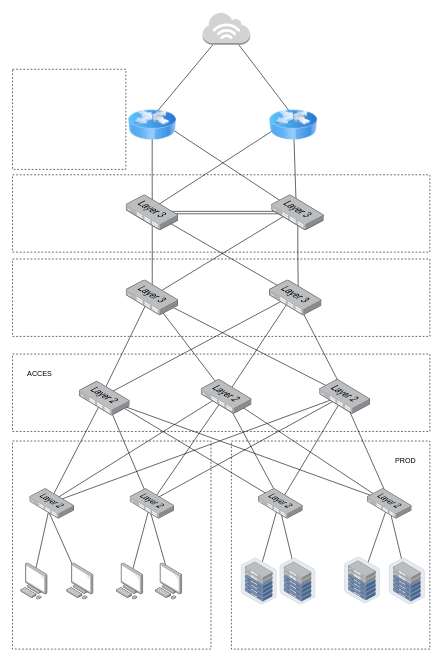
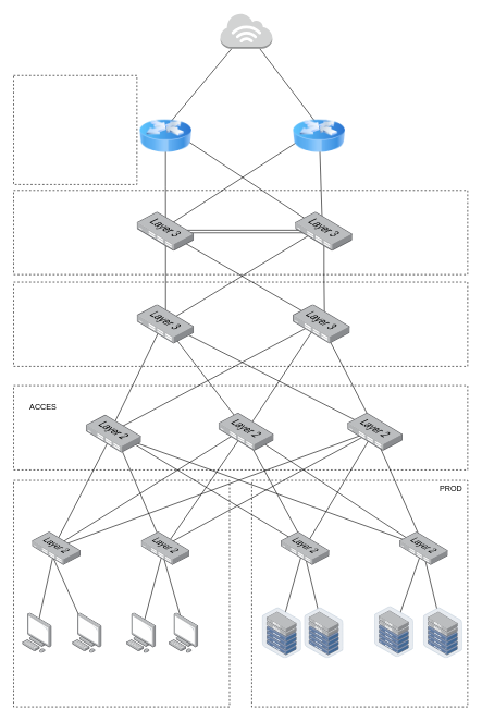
  <mxCell id="0" />
  <mxCell id="1" parent="0" />
  <mxCell id="2" value="" style="rounded=0;orthogonalLoop=1;jettySize=auto;html=1;endArrow=none;endFill=0;entryX=0.47;entryY=0.431;entryDx=0;entryDy=0;entryPerimeter=0;exitX=0.433;exitY=0.527;exitDx=0;exitDy=0;exitPerimeter=0;" parent="1" source="65" target="59" edge="1"><mxGeometry relative="1" as="geometry" /></mxCell>
  <mxCell id="3" value="" style="rounded=0;orthogonalLoop=1;jettySize=auto;html=1;endArrow=none;endFill=0;entryX=0.457;entryY=0.5;entryDx=0;entryDy=0;entryPerimeter=0;exitX=0.5;exitY=0.527;exitDx=0;exitDy=0;exitPerimeter=0;" parent="1" source="66" target="59" edge="1"><mxGeometry relative="1" as="geometry" /></mxCell>
  <mxCell id="4" value="" style="rounded=0;orthogonalLoop=1;jettySize=auto;html=1;endArrow=none;endFill=0;entryX=0.5;entryY=0.392;entryDx=0;entryDy=0;entryPerimeter=0;exitX=0.533;exitY=0.41;exitDx=0;exitDy=0;exitPerimeter=0;" parent="1" source="67" target="60" edge="1"><mxGeometry relative="1" as="geometry" /></mxCell>
  <mxCell id="5" value="" style="rounded=0;orthogonalLoop=1;jettySize=auto;html=1;endArrow=none;endFill=0;exitX=0.5;exitY=0.514;exitDx=0;exitDy=0;exitPerimeter=0;" parent="1" source="68" edge="1"><mxGeometry relative="1" as="geometry"><mxPoint x="647" y="841" as="targetPoint" /></mxGeometry></mxCell>
  <mxCell id="6" style="rounded=0;orthogonalLoop=1;jettySize=auto;html=1;endArrow=none;endFill=0;exitX=0.462;exitY=0.451;exitDx=0;exitDy=0;exitPerimeter=0;entryX=0.467;entryY=0.397;entryDx=0;entryDy=0;entryPerimeter=0;" parent="1" source="55" target="47" edge="1"><mxGeometry relative="1" as="geometry" /></mxCell>
  <mxCell id="7" style="rounded=0;orthogonalLoop=1;jettySize=auto;html=1;endArrow=none;endFill=0;entryX=0.5;entryY=0.448;entryDx=0;entryDy=0;entryPerimeter=0;exitX=0.435;exitY=0.5;exitDx=0;exitDy=0;exitPerimeter=0;" parent="1" source="55" target="46" edge="1"><mxGeometry relative="1" as="geometry" /></mxCell>
  <mxCell id="8" style="rounded=0;orthogonalLoop=1;jettySize=auto;html=1;endArrow=none;endFill=0;exitX=0.5;exitY=0.431;exitDx=0;exitDy=0;exitPerimeter=0;entryX=0.5;entryY=0.414;entryDx=0;entryDy=0;entryPerimeter=0;" parent="1" source="58" target="47" edge="1"><mxGeometry relative="1" as="geometry" /></mxCell>
  <mxCell id="9" style="rounded=0;orthogonalLoop=1;jettySize=auto;html=1;endArrow=none;endFill=0;exitX=0.46;exitY=0.431;exitDx=0;exitDy=0;exitPerimeter=0;entryX=0.5;entryY=0.448;entryDx=0;entryDy=0;entryPerimeter=0;" parent="1" source="58" target="46" edge="1"><mxGeometry relative="1" as="geometry" /></mxCell>
  <mxCell id="10" style="rounded=0;orthogonalLoop=1;jettySize=auto;html=1;endArrow=none;endFill=0;entryX=0.459;entryY=0.5;entryDx=0;entryDy=0;entryPerimeter=0;exitX=0.5;exitY=0.451;exitDx=0;exitDy=0;exitPerimeter=0;" parent="1" source="60" target="45" edge="1"><mxGeometry relative="1" as="geometry" /></mxCell>
  <mxCell id="11" style="rounded=0;orthogonalLoop=1;jettySize=auto;html=1;endArrow=none;endFill=0;entryX=0.5;entryY=0.5;entryDx=0;entryDy=0;entryPerimeter=0;exitX=0.475;exitY=0.5;exitDx=0;exitDy=0;exitPerimeter=0;" parent="1" source="60" target="47" edge="1"><mxGeometry relative="1" as="geometry" /></mxCell>
  <mxCell id="12" style="rounded=0;orthogonalLoop=1;jettySize=auto;html=1;endArrow=none;endFill=0;entryX=0.432;entryY=0.448;entryDx=0;entryDy=0;entryPerimeter=0;exitX=0.5;exitY=0.431;exitDx=0;exitDy=0;exitPerimeter=0;" parent="1" source="59" target="47" edge="1"><mxGeometry relative="1" as="geometry" /></mxCell>
  <mxCell id="13" style="rounded=0;orthogonalLoop=1;jettySize=auto;html=1;endArrow=none;endFill=0;entryX=0.471;entryY=0.414;entryDx=0;entryDy=0;entryPerimeter=0;exitX=0.5;exitY=0.451;exitDx=0;exitDy=0;exitPerimeter=0;" parent="1" source="59" target="45" edge="1"><mxGeometry relative="1" as="geometry" /></mxCell>
  <mxCell id="14" style="rounded=0;orthogonalLoop=1;jettySize=auto;html=1;endArrow=none;endFill=0;entryX=0.449;entryY=0.448;entryDx=0;entryDy=0;entryPerimeter=0;exitX=0.5;exitY=0.431;exitDx=0;exitDy=0;exitPerimeter=0;" parent="1" source="60" target="46" edge="1"><mxGeometry relative="1" as="geometry" /></mxCell>
  <mxCell id="15" style="rounded=0;orthogonalLoop=1;jettySize=auto;html=1;endArrow=none;endFill=0;entryX=0.5;entryY=0.431;entryDx=0;entryDy=0;entryPerimeter=0;exitX=0.5;exitY=0.431;exitDx=0;exitDy=0;exitPerimeter=0;" parent="1" source="59" target="46" edge="1"><mxGeometry relative="1" as="geometry" /></mxCell>
  <mxCell id="16" style="rounded=0;orthogonalLoop=1;jettySize=auto;html=1;endArrow=none;endFill=0;entryX=0.5;entryY=0.431;entryDx=0;entryDy=0;entryPerimeter=0;exitX=0.446;exitY=0.451;exitDx=0;exitDy=0;exitPerimeter=0;" parent="1" source="58" target="45" edge="1"><mxGeometry relative="1" as="geometry" /></mxCell>
  <mxCell id="17" style="rounded=0;orthogonalLoop=1;jettySize=auto;html=1;endArrow=none;endFill=0;entryX=0.477;entryY=0.45;entryDx=0;entryDy=0;entryPerimeter=0;exitX=0.5;exitY=0.431;exitDx=0;exitDy=0;exitPerimeter=0;" parent="1" source="46" target="43" edge="1"><mxGeometry relative="1" as="geometry" /></mxCell>
  <mxCell id="18" style="rounded=0;orthogonalLoop=1;jettySize=auto;html=1;endArrow=none;endFill=0;entryX=0.466;entryY=0.45;entryDx=0;entryDy=0;entryPerimeter=0;exitX=0.466;exitY=0.431;exitDx=0;exitDy=0;exitPerimeter=0;" parent="1" source="46" target="41" edge="1"><mxGeometry relative="1" as="geometry" /></mxCell>
  <mxCell id="19" style="rounded=0;orthogonalLoop=1;jettySize=auto;html=1;endArrow=none;endFill=0;exitX=0.467;exitY=0.414;exitDx=0;exitDy=0;exitPerimeter=0;entryX=0.466;entryY=0.467;entryDx=0;entryDy=0;entryPerimeter=0;" parent="1" source="47" target="41" edge="1"><mxGeometry relative="1" as="geometry" /></mxCell>
  <mxCell id="20" style="rounded=0;orthogonalLoop=1;jettySize=auto;html=1;endArrow=none;endFill=0;entryX=0.443;entryY=0.433;entryDx=0;entryDy=0;entryPerimeter=0;exitX=0.485;exitY=0.431;exitDx=0;exitDy=0;exitPerimeter=0;" parent="1" source="45" target="43" edge="1"><mxGeometry relative="1" as="geometry" /></mxCell>
  <mxCell id="21" style="rounded=0;orthogonalLoop=1;jettySize=auto;html=1;endArrow=none;endFill=0;exitX=0.425;exitY=0.466;exitDx=0;exitDy=0;exitPerimeter=0;entryX=0.454;entryY=0.467;entryDx=0;entryDy=0;entryPerimeter=0;" parent="1" source="45" target="41" edge="1"><mxGeometry relative="1" as="geometry" /></mxCell>
  <mxCell id="22" style="rounded=0;orthogonalLoop=1;jettySize=auto;html=1;entryX=0.454;entryY=0.417;entryDx=0;entryDy=0;entryPerimeter=0;endArrow=none;endFill=0;exitX=0.5;exitY=0.466;exitDx=0;exitDy=0;exitPerimeter=0;" parent="1" source="47" target="43" edge="1"><mxGeometry relative="1" as="geometry" /></mxCell>
  <mxCell id="23" style="rounded=0;orthogonalLoop=1;jettySize=auto;html=1;entryX=0.546;entryY=0.417;entryDx=0;entryDy=0;entryPerimeter=0;endArrow=none;endFill=0;exitX=0.423;exitY=0.433;exitDx=0;exitDy=0;exitPerimeter=0;" parent="1" source="42" target="41" edge="1"><mxGeometry relative="1" as="geometry" /></mxCell>
  <mxCell id="24" style="rounded=0;orthogonalLoop=1;jettySize=auto;html=1;entryX=0.489;entryY=0.5;entryDx=0;entryDy=0;entryPerimeter=0;endArrow=none;endFill=0;exitX=0.5;exitY=0.45;exitDx=0;exitDy=0;exitPerimeter=0;" parent="1" source="43" target="40" edge="1"><mxGeometry relative="1" as="geometry" /></mxCell>
  <mxCell id="25" style="edgeStyle=orthogonalEdgeStyle;rounded=0;orthogonalLoop=1;jettySize=auto;html=1;entryX=0.552;entryY=0.417;entryDx=0;entryDy=0;entryPerimeter=0;endArrow=none;endFill=0;exitX=0.5;exitY=0.417;exitDx=0;exitDy=0;exitPerimeter=0;" parent="1" source="42" target="43" edge="1"><mxGeometry relative="1" as="geometry" /></mxCell>
  <mxCell id="26" value="" style="rounded=0;whiteSpace=wrap;html=1;fillColor=none;dashed=1;" parent="1" vertex="1"><mxGeometry x="20" y="291" width="696" height="129" as="geometry" /></mxCell>
  <mxCell id="27" style="rounded=0;orthogonalLoop=1;jettySize=auto;html=1;entryX=0.525;entryY=0.325;entryDx=0;entryDy=0;endArrow=none;endFill=0;entryPerimeter=0;exitX=0.523;exitY=0.367;exitDx=0;exitDy=0;exitPerimeter=0;" parent="1" source="40" target="37" edge="1"><mxGeometry relative="1" as="geometry" /></mxCell>
  <mxCell id="28" style="rounded=0;orthogonalLoop=1;jettySize=auto;html=1;entryX=0.513;entryY=0.325;entryDx=0;entryDy=0;endArrow=none;endFill=0;entryPerimeter=0;exitX=0.423;exitY=0.417;exitDx=0;exitDy=0;exitPerimeter=0;" parent="1" source="42" target="35" edge="1"><mxGeometry relative="1" as="geometry" /></mxCell>
  <mxCell id="29" value="" style="rounded=0;whiteSpace=wrap;html=1;fillColor=none;dashed=1;" parent="1" vertex="1"><mxGeometry x="20" y="590" width="696" height="129" as="geometry" /></mxCell>
  <mxCell id="30" value="" style="rounded=0;whiteSpace=wrap;html=1;fillColor=none;dashed=1;" parent="1" vertex="1"><mxGeometry x="20" y="431.5" width="696" height="129" as="geometry" /></mxCell>
  <mxCell id="31" style="rounded=0;orthogonalLoop=1;jettySize=auto;html=1;endArrow=none;endFill=0;entryX=0.513;entryY=0.325;entryDx=0;entryDy=0;entryPerimeter=0;" parent="1" source="33" target="35" edge="1"><mxGeometry relative="1" as="geometry"><mxPoint x="279" y="162" as="targetPoint" /></mxGeometry></mxCell>
  <mxCell id="32" style="rounded=0;orthogonalLoop=1;jettySize=auto;html=1;endArrow=none;endFill=0;entryX=0.513;entryY=0.337;entryDx=0;entryDy=0;entryPerimeter=0;" parent="1" source="33" target="37" edge="1"><mxGeometry relative="1" as="geometry" /></mxCell>
  <mxCell id="33" value="" style="outlineConnect=0;dashed=0;verticalLabelPosition=bottom;verticalAlign=top;align=center;html=1;shape=mxgraph.aws3.internet_3;fillColor=#D2D3D3;gradientColor=none;" parent="1" vertex="1"><mxGeometry x="337" y="20" width="79.5" height="54" as="geometry" /></mxCell>
  <mxCell id="34" style="edgeStyle=orthogonalEdgeStyle;rounded=0;orthogonalLoop=1;jettySize=auto;html=1;endArrow=none;endFill=0;exitX=0.499;exitY=0.325;exitDx=0;exitDy=0;exitPerimeter=0;entryX=0.5;entryY=0.367;entryDx=0;entryDy=0;entryPerimeter=0;" parent="1" source="35" target="40" edge="1"><mxGeometry relative="1" as="geometry" /></mxCell>
  <mxCell id="35" value="" style="image;html=1;image=img/lib/clip_art/networking/Router_Icon_128x128.png" parent="1" vertex="1"><mxGeometry x="213" y="168" width="80" height="80" as="geometry" /></mxCell>
  <mxCell id="36" style="rounded=0;orthogonalLoop=1;jettySize=auto;html=1;entryX=0.471;entryY=0.4;entryDx=0;entryDy=0;entryPerimeter=0;endArrow=none;endFill=0;exitX=0.5;exitY=0.337;exitDx=0;exitDy=0;exitPerimeter=0;" parent="1" source="37" target="42" edge="1"><mxGeometry relative="1" as="geometry" /></mxCell>
  <mxCell id="37" value="" style="image;html=1;image=img/lib/clip_art/networking/Router_Icon_128x128.png" parent="1" vertex="1"><mxGeometry x="448.23" y="168" width="80" height="80" as="geometry" /></mxCell>
  <mxCell id="38" style="rounded=0;orthogonalLoop=1;jettySize=auto;html=1;shape=link;exitX=0.432;exitY=0.5;exitDx=0;exitDy=0;exitPerimeter=0;entryX=0.48;entryY=0.5;entryDx=0;entryDy=0;entryPerimeter=0;" parent="1" source="40" target="42" edge="1"><mxGeometry relative="1" as="geometry" /></mxCell>
  <mxCell id="39" style="edgeStyle=orthogonalEdgeStyle;rounded=0;orthogonalLoop=1;jettySize=auto;html=1;endArrow=none;endFill=0;exitX=0.5;exitY=0.45;exitDx=0;exitDy=0;exitPerimeter=0;entryX=0.5;entryY=0.367;entryDx=0;entryDy=0;entryPerimeter=0;" parent="1" source="40" target="41" edge="1"><mxGeometry relative="1" as="geometry" /></mxCell>
  <mxCell id="40" value="" style="image;points=[];aspect=fixed;html=1;align=center;shadow=0;dashed=0;image=img/lib/allied_telesis/switch/Switch_24_port_L3.svg;" parent="1" vertex="1"><mxGeometry x="209.23" y="324" width="87.53" height="60" as="geometry" /></mxCell>
  <mxCell id="41" value="" style="image;points=[];aspect=fixed;html=1;align=center;shadow=0;dashed=0;image=img/lib/allied_telesis/switch/Switch_24_port_L3.svg;" parent="1" vertex="1"><mxGeometry x="209.23" y="466" width="87.53" height="60" as="geometry" /></mxCell>
  <mxCell id="42" value="" style="image;points=[];aspect=fixed;html=1;align=center;shadow=0;dashed=0;image=img/lib/allied_telesis/switch/Switch_24_port_L3.svg;" parent="1" vertex="1"><mxGeometry x="452" y="324" width="87.53" height="60" as="geometry" /></mxCell>
  <mxCell id="43" value="" style="image;points=[];aspect=fixed;html=1;align=center;shadow=0;dashed=0;image=img/lib/allied_telesis/switch/Switch_24_port_L3.svg;" parent="1" vertex="1"><mxGeometry x="448.23" y="466" width="87.53" height="60" as="geometry" /></mxCell>
  <mxCell id="44" style="rounded=0;orthogonalLoop=1;jettySize=auto;html=1;endArrow=none;endFill=0;exitX=0.5;exitY=0.414;exitDx=0;exitDy=0;exitPerimeter=0;entryX=0.457;entryY=0.412;entryDx=0;entryDy=0;entryPerimeter=0;" parent="1" source="45" target="55" edge="1"><mxGeometry relative="1" as="geometry" /></mxCell>
  <mxCell id="45" value="" style="image;points=[];aspect=fixed;html=1;align=center;shadow=0;dashed=0;image=img/lib/allied_telesis/switch/Switch_24_port_L2.svg;" parent="1" vertex="1"><mxGeometry x="131.19" y="635" width="84.61" height="58" as="geometry" /></mxCell>
  <mxCell id="46" value="" style="image;points=[];aspect=fixed;html=1;align=center;shadow=0;dashed=0;image=img/lib/allied_telesis/switch/Switch_24_port_L2.svg;" parent="1" vertex="1"><mxGeometry x="532" y="632" width="84.61" height="58" as="geometry" /></mxCell>
  <mxCell id="47" value="" style="image;points=[];aspect=fixed;html=1;align=center;shadow=0;dashed=0;image=img/lib/allied_telesis/switch/Switch_24_port_L2.svg;" parent="1" vertex="1"><mxGeometry x="334.45" y="632" width="84.61" height="58" as="geometry" /></mxCell>
  <mxCell id="48" value="ACCES" style="text;html=1;align=center;verticalAlign=middle;resizable=0;points=[];autosize=1;strokeColor=none;fillColor=none;" parent="1" vertex="1"><mxGeometry x="35" y="610" width="59" height="26" as="geometry" /></mxCell>
  <mxCell id="49" value="" style="rounded=0;whiteSpace=wrap;html=1;fillColor=none;dashed=1;" parent="1" vertex="1"><mxGeometry x="20" y="735" width="331" height="347" as="geometry" /></mxCell>
  <mxCell id="50" value="" style="rounded=0;whiteSpace=wrap;html=1;fillColor=none;dashed=1;" parent="1" vertex="1"><mxGeometry x="385" y="735" width="331" height="347" as="geometry" /></mxCell>
- <mxCell id="51" value="PROD" style="text;html=1;align=center;verticalAlign=middle;resizable=0;points=[];autosize=1;strokeColor=none;fillColor=none;" parent="1" vertex="1"><mxGeometry x="648" y="755" width="53" height="26" as="geometry" /></mxCell>
+ <mxCell id="51" value="PROD" style="text;html=1;align=center;verticalAlign=middle;resizable=0;points=[];autosize=1;strokeColor=none;fillColor=none;" parent="1" vertex="1"><mxGeometry x="663" y="735" width="53" height="26" as="geometry" /></mxCell>
  <mxCell id="52" value="" style="rounded=0;whiteSpace=wrap;html=1;fillColor=none;dashed=1;" parent="1" vertex="1"><mxGeometry x="20" y="115" width="189" height="167" as="geometry" /></mxCell>
  <mxCell id="53" style="rounded=0;orthogonalLoop=1;jettySize=auto;html=1;endArrow=none;endFill=0;exitX=0.476;exitY=0.412;exitDx=0;exitDy=0;exitPerimeter=0;entryX=0.5;entryY=0.356;entryDx=0;entryDy=0;entryPerimeter=0;" parent="1" source="55" target="61" edge="1"><mxGeometry relative="1" as="geometry" /></mxCell>
  <mxCell id="54" style="rounded=0;orthogonalLoop=1;jettySize=auto;html=1;endArrow=none;endFill=0;exitX=0.368;exitY=0.569;exitDx=0;exitDy=0;exitPerimeter=0;entryX=0.439;entryY=0.421;entryDx=0;entryDy=0;entryPerimeter=0;" parent="1" source="55" target="62" edge="1"><mxGeometry relative="1" as="geometry" /></mxCell>
  <mxCell id="55" value="" style="image;points=[];aspect=fixed;html=1;align=center;shadow=0;dashed=0;image=img/lib/allied_telesis/switch/Switch_24_port_L2.svg;" parent="1" vertex="1"><mxGeometry x="48.6" y="814" width="74.4" height="51" as="geometry" /></mxCell>
  <mxCell id="56" style="rounded=0;orthogonalLoop=1;jettySize=auto;html=1;endArrow=none;endFill=0;exitX=0.473;exitY=0.431;exitDx=0;exitDy=0;exitPerimeter=0;entryX=0.526;entryY=0.388;entryDx=0;entryDy=0;entryPerimeter=0;" parent="1" source="58" target="63" edge="1"><mxGeometry relative="1" as="geometry" /></mxCell>
  <mxCell id="57" style="rounded=0;orthogonalLoop=1;jettySize=auto;html=1;endArrow=none;endFill=0;exitX=0.406;exitY=0.5;exitDx=0;exitDy=0;exitPerimeter=0;entryX=0.548;entryY=0.5;entryDx=0;entryDy=0;entryPerimeter=0;" parent="1" source="58" target="64" edge="1"><mxGeometry relative="1" as="geometry" /></mxCell>
  <mxCell id="58" value="" style="image;points=[];aspect=fixed;html=1;align=center;shadow=0;dashed=0;image=img/lib/allied_telesis/switch/Switch_24_port_L2.svg;" parent="1" vertex="1"><mxGeometry x="215.8" y="814" width="74.4" height="51" as="geometry" /></mxCell>
  <mxCell id="59" value="" style="image;points=[];aspect=fixed;html=1;align=center;shadow=0;dashed=0;image=img/lib/allied_telesis/switch/Switch_24_port_L2.svg;" parent="1" vertex="1"><mxGeometry x="430" y="814" width="74.4" height="51" as="geometry" /></mxCell>
  <mxCell id="60" value="" style="image;points=[];aspect=fixed;html=1;align=center;shadow=0;dashed=0;image=img/lib/allied_telesis/switch/Switch_24_port_L2.svg;" parent="1" vertex="1"><mxGeometry x="611.63" y="814" width="74.4" height="51" as="geometry" /></mxCell>
  <mxCell id="61" value="" style="image;points=[];aspect=fixed;html=1;align=center;shadow=0;dashed=0;image=img/lib/allied_telesis/computer_and_terminals/Personal_Computer.svg;" parent="1" vertex="1"><mxGeometry x="33.4" y="938" width="45.6" height="61.8" as="geometry" /></mxCell>
  <mxCell id="62" value="" style="image;points=[];aspect=fixed;html=1;align=center;shadow=0;dashed=0;image=img/lib/allied_telesis/computer_and_terminals/Personal_Computer.svg;" parent="1" vertex="1"><mxGeometry x="110" y="938" width="45.6" height="61.8" as="geometry" /></mxCell>
  <mxCell id="63" value="" style="image;points=[];aspect=fixed;html=1;align=center;shadow=0;dashed=0;image=img/lib/allied_telesis/computer_and_terminals/Personal_Computer.svg;" parent="1" vertex="1"><mxGeometry x="193" y="938" width="45.6" height="61.8" as="geometry" /></mxCell>
  <mxCell id="64" value="" style="image;points=[];aspect=fixed;html=1;align=center;shadow=0;dashed=0;image=img/lib/allied_telesis/computer_and_terminals/Personal_Computer.svg;" parent="1" vertex="1"><mxGeometry x="258" y="938" width="45.6" height="61.8" as="geometry" /></mxCell>
  <mxCell id="65" value="" style="image;points=[];aspect=fixed;html=1;align=center;shadow=0;dashed=0;image=img/lib/allied_telesis/storage/Datacenter_Server_Half_Rack_ToR.svg;" parent="1" vertex="1"><mxGeometry x="401" y="929.9" width="60.03" height="78" as="geometry" /></mxCell>
  <mxCell id="66" value="" style="image;points=[];aspect=fixed;html=1;align=center;shadow=0;dashed=0;image=img/lib/allied_telesis/storage/Datacenter_Server_Half_Rack_ToR.svg;" parent="1" vertex="1"><mxGeometry x="465.75" y="929.9" width="60.03" height="78" as="geometry" /></mxCell>
  <mxCell id="67" value="" style="image;points=[];aspect=fixed;html=1;align=center;shadow=0;dashed=0;image=img/lib/allied_telesis/storage/Datacenter_Server_Half_Rack_ToR.svg;" parent="1" vertex="1"><mxGeometry x="573" y="928" width="60.03" height="78" as="geometry" /></mxCell>
  <mxCell id="68" value="" style="image;points=[];aspect=fixed;html=1;align=center;shadow=0;dashed=0;image=img/lib/allied_telesis/storage/Datacenter_Server_Half_Rack_ToR.svg;" parent="1" vertex="1"><mxGeometry x="648" y="929.9" width="60.03" height="78" as="geometry" /></mxCell>
